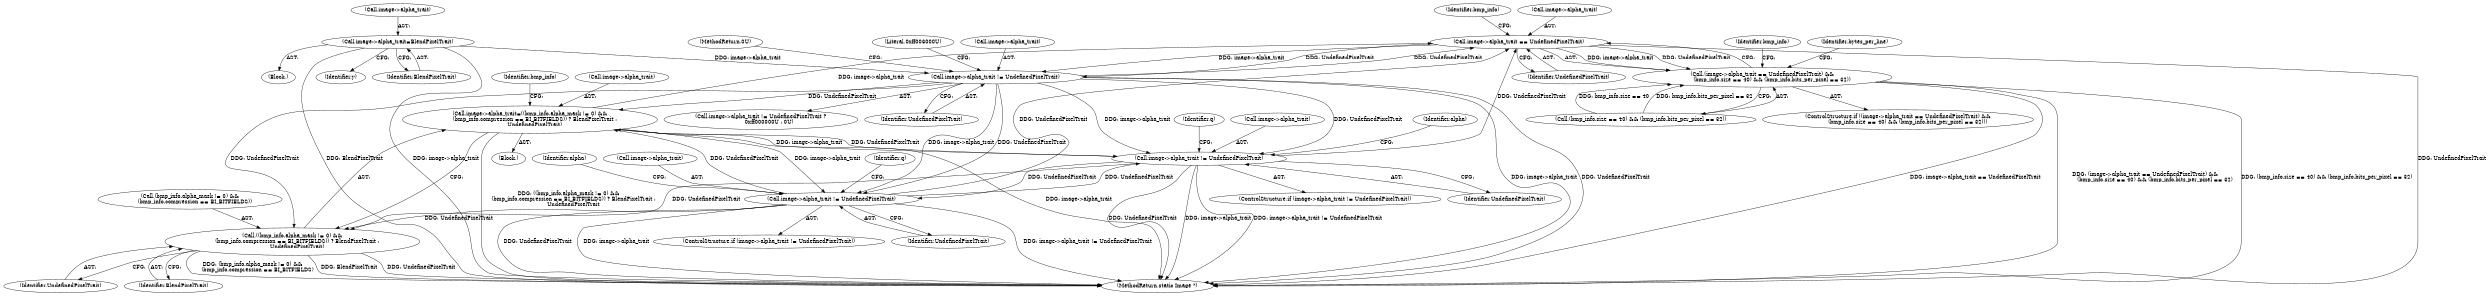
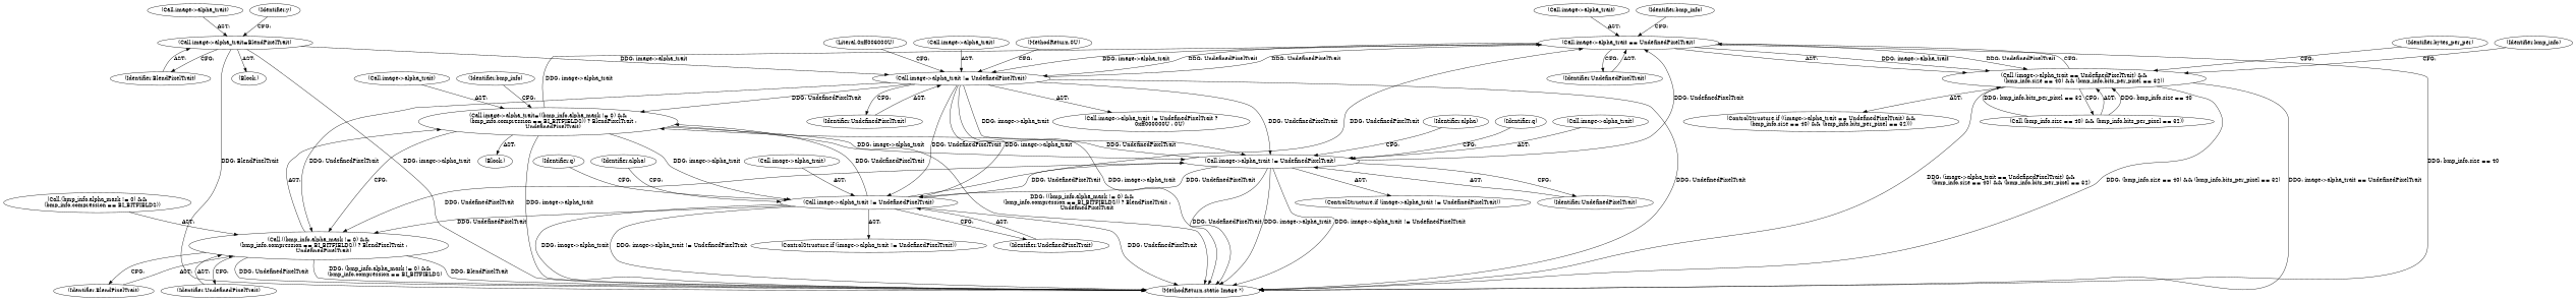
  digraph {
    n1 [label="(Call,image->alpha_trait == UndefinedPixelTrait)"]
    n2 [label="(Call,image->alpha_trait != UndefinedPixelTrait)"]
    n3 [label="(Call,(image->alpha_trait == UndefinedPixelTrait) &&\n            (bmp_info.size == 40) && (bmp_info.bits_per_pixel == 32))"]
    n4 [label="(MethodReturn,static Image *)"]
    n5 [label="(Identifier,UndefinedPixelTrait)"]
    n6 [label="(Call,image->alpha_trait=((bmp_info.alpha_mask != 0) &&\n      (bmp_info.compression == BI_BITFIELDS)) ? BlendPixelTrait :\n      UndefinedPixelTrait)"]
    n7 [label="(Call,image->alpha_trait != UndefinedPixelTrait)"]
    n8 [label="(Call,image->alpha_trait != UndefinedPixelTrait)"]
    n9 [label="(Call,((bmp_info.alpha_mask != 0) &&\n      (bmp_info.compression == BI_BITFIELDS)) ? BlendPixelTrait :\n      UndefinedPixelTrait)"]
    n10 [label="(Call,image->alpha_trait != UndefinedPixelTrait ?\n          0xff000000U : 0U)"]
    n11 [label="(Identifier,UndefinedPixelTrait)"]
    n12 [label="(Call,(bmp_info.size == 40) && (bmp_info.bits_per_pixel == 32))"]
    n13 [label="(ControlStructure,if ((image->alpha_trait == UndefinedPixelTrait) &&\n            (bmp_info.size == 40) && (bmp_info.bits_per_pixel == 32)))"]
    n14 [label="(Block,)"]
    n15 [label="(ControlStructure,if (image->alpha_trait != UndefinedPixelTrait))"]
    n16 [label="(Identifier,UndefinedPixelTrait)"]
    n17 [label="(ControlStructure,if (image->alpha_trait != UndefinedPixelTrait))"]
    n18 [label="(Identifier,UndefinedPixelTrait)"]
    n19 [label="(Identifier,UndefinedPixelTrait)"]
    n20 [label="(Identifier,BlendPixelTrait)"]
    n21 [label="(Call,image->alpha_trait=BlendPixelTrait)"]
    n22 [label="(Identifier,BlendPixelTrait)"]
    n23 [label="(Block,)"]
    n24 [label="(MethodReturn,0U)"]
    n25 [label="(Call,(bmp_info.alpha_mask != 0) &&\n      (bmp_info.compression == BI_BITFIELDS))"]
    n26 [label="(Identifier,q)"]
    n27 [label="(Identifier,alpha)"]
    n28 [label="(Identifier,alpha)"]
    n29 [label="(Identifier,bmp_info)"]
    n30 [label="(Call,image->alpha_trait)"]
    n31 [label="(Literal,0xff006000U)"]
    n32 [label="(Identifier,q)"]
    n33 [label="(Call,image->alpha_trait)"]
    n34 [label="(Call,image->alpha_trait)"]
    n35 [label="(Call,image->alpha_trait)"]
    n36 [label="(Identifier,y)"]
    n37 [label="(Call,image->alpha_trait)"]
    n38 [label="(Identifier,bmp_info)"]
    n39 [label="(Call,image->alpha_trait)"]
-   n40 [label="(Identifier,bytes_per_line)"]
+   n40 [label="(Identifier,bytes_per_per)"]
    n41 [label="(Identifier,bmp_info)"]
    n1 -> n2 [label="DDG: image->alpha_trait"]
    n1 -> n2 [label="DDG: UndefinedPixelTrait"]
    n1 -> n3 [label="AST: "]
    n1 -> n3 [label="DDG: image->alpha_trait"]
    n1 -> n3 [label="DDG: UndefinedPixelTrait"]
-   n1 -> n4 [label="DDG: UndefinedPixelTrait"]
+   n1 -> n4 [label="DDG: bmp_info.size == 40"]
    n1 -> n5 [label="CFG: "]
    n2 -> n1 [label="DDG: UndefinedPixelTrait"]
    n2 -> n4 [label="DDG: image->alpha_trait"]
    n2 -> n4 [label="DDG: UndefinedPixelTrait"]
    n2 -> n6 [label="DDG: UndefinedPixelTrait"]
    n2 -> n7 [label="DDG: image->alpha_trait"]
    n2 -> n7 [label="DDG: UndefinedPixelTrait"]
    n2 -> n8 [label="DDG: image->alpha_trait"]
    n2 -> n8 [label="DDG: UndefinedPixelTrait"]
    n2 -> n9 [label="DDG: UndefinedPixelTrait"]
    n2 -> n10 [label="AST: "]
    n2 -> n11 [label="CFG: "]
    n3 -> n1 [label="CFG: "]
    n3 -> n4 [label="DDG: image->alpha_trait == UndefinedPixelTrait"]
    n3 -> n4 [label="DDG: (image->alpha_trait == UndefinedPixelTrait) &&\n            (bmp_info.size == 40) && (bmp_info.bits_per_pixel == 32)"]
    n3 -> n4 [label="DDG: (bmp_info.size == 40) && (bmp_info.bits_per_pixel == 32)"]
    n3 -> n12 [label="CFG: "]
    n3 -> n13 [label="AST: "]
    n5 -> n1 [label="AST: "]
    n6 -> n1 [label="DDG: image->alpha_trait"]
    n6 -> n4 [label="DDG: ((bmp_info.alpha_mask != 0) &&\n      (bmp_info.compression == BI_BITFIELDS)) ? BlendPixelTrait :\n      UndefinedPixelTrait"]
    n6 -> n4 [label="DDG: image->alpha_trait"]
    n6 -> n7 [label="DDG: image->alpha_trait"]
    n6 -> n8 [label="DDG: image->alpha_trait"]
    n6 -> n9 [label="CFG: "]
    n6 -> n14 [label="AST: "]
    n7 -> n1 [label="DDG: UndefinedPixelTrait"]
    n7 -> n4 [label="DDG: UndefinedPixelTrait"]
    n7 -> n4 [label="DDG: image->alpha_trait"]
    n7 -> n4 [label="DDG: image->alpha_trait != UndefinedPixelTrait"]
    n7 -> n6 [label="DDG: UndefinedPixelTrait"]
    n7 -> n8 [label="DDG: UndefinedPixelTrait"]
    n7 -> n9 [label="DDG: UndefinedPixelTrait"]
    n7 -> n15 [label="AST: "]
    n7 -> n16 [label="CFG: "]
    n8 -> n1 [label="DDG: UndefinedPixelTrait"]
    n8 -> n4 [label="DDG: image->alpha_trait != UndefinedPixelTrait"]
    n8 -> n4 [label="DDG: UndefinedPixelTrait"]
    n8 -> n4 [label="DDG: image->alpha_trait"]
    n8 -> n6 [label="DDG: UndefinedPixelTrait"]
    n8 -> n7 [label="DDG: UndefinedPixelTrait"]
    n8 -> n9 [label="DDG: UndefinedPixelTrait"]
    n8 -> n17 [label="AST: "]
    n8 -> n18 [label="CFG: "]
    n9 -> n4 [label="DDG: UndefinedPixelTrait"]
    n9 -> n4 [label="DDG: (bmp_info.alpha_mask != 0) &&\n      (bmp_info.compression == BI_BITFIELDS)"]
    n9 -> n4 [label="DDG: BlendPixelTrait"]
    n9 -> n6 [label="AST: "]
    n9 -> n19 [label="CFG: "]
    n9 -> n20 [label="CFG: "]
    n11 -> n2 [label="AST: "]
    n12 -> n3 [label="AST: "]
    n12 -> n3 [label="DDG: bmp_info.size == 40"]
    n12 -> n3 [label="DDG: bmp_info.bits_per_pixel == 32"]
    n16 -> n7 [label="AST: "]
    n18 -> n8 [label="AST: "]
    n19 -> n9 [label="AST: "]
    n20 -> n9 [label="AST: "]
    n21 -> n2 [label="DDG: image->alpha_trait"]
    n21 -> n4 [label="DDG: BlendPixelTrait"]
    n21 -> n4 [label="DDG: image->alpha_trait"]
    n21 -> n22 [label="CFG: "]
    n21 -> n23 [label="AST: "]
    n22 -> n21 [label="AST: "]
    n24 -> n2 [label="CFG: "]
    n25 -> n9 [label="AST: "]
    n26 -> n8 [label="CFG: "]
    n27 -> n8 [label="CFG: "]
    n28 -> n7 [label="CFG: "]
    n29 -> n6 [label="CFG: "]
    n30 -> n21 [label="AST: "]
    n31 -> n2 [label="CFG: "]
    n32 -> n7 [label="CFG: "]
    n33 -> n1 [label="AST: "]
    n34 -> n8 [label="AST: "]
    n35 -> n7 [label="AST: "]
-   n21 -> n36 [label="CFG: "]
+   n36 -> n21 [label="CFG: "]
    n37 -> n6 [label="AST: "]
    n38 -> n1 [label="CFG: "]
    n39 -> n2 [label="AST: "]
    n40 -> n3 [label="CFG: "]
    n41 -> n3 [label="CFG: "]
  }
